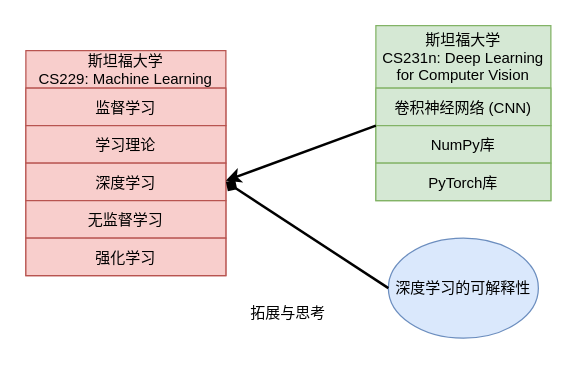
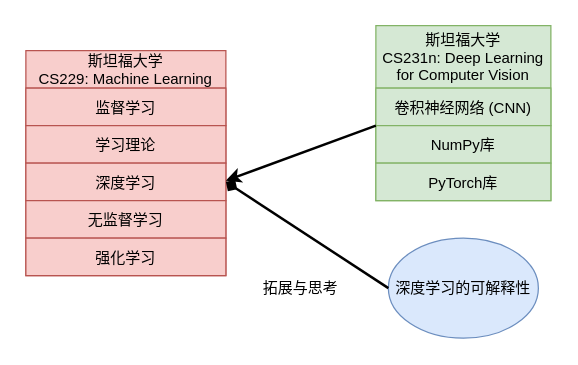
  <mxCell id="0" />
  <mxCell id="1" parent="0" />
  <mxCell id="2" value="斯坦福大学&#10;CS229: Machine Learning" style="swimlane;fontStyle=0;childLayout=stackLayout;horizontal=1;startSize=30;horizontalStack=0;resizeParent=1;resizeParentMax=0;resizeLast=0;collapsible=1;marginBottom=0;fillColor=#f8cecc;strokeColor=#b85450;" parent="1" vertex="1"><mxGeometry x="20" y="40" width="160" height="180" as="geometry"><mxRectangle x="120" y="80" width="180" height="40" as="alternateBounds" /></mxGeometry></mxCell>
  <mxCell id="3" value="监督学习" style="text;strokeColor=#b85450;fillColor=#f8cecc;align=center;verticalAlign=middle;spacingLeft=4;spacingRight=4;overflow=hidden;points=[[0,0.5],[1,0.5]];portConstraint=eastwest;rotatable=0;" parent="2" vertex="1"><mxGeometry y="30" width="160" height="30" as="geometry" /></mxCell>
  <mxCell id="4" value="学习理论" style="text;strokeColor=#b85450;fillColor=#f8cecc;align=center;verticalAlign=middle;spacingLeft=4;spacingRight=4;overflow=hidden;points=[[0,0.5],[1,0.5]];portConstraint=eastwest;rotatable=0;" parent="2" vertex="1"><mxGeometry y="60" width="160" height="30" as="geometry" /></mxCell>
  <mxCell id="5" value="深度学习" style="text;strokeColor=#b85450;fillColor=#f8cecc;align=center;verticalAlign=middle;spacingLeft=4;spacingRight=4;overflow=hidden;points=[[0,0.5],[1,0.5]];portConstraint=eastwest;rotatable=0;" parent="2" vertex="1"><mxGeometry y="90" width="160" height="30" as="geometry" /></mxCell>
  <mxCell id="6" value="无监督学习" style="text;strokeColor=#b85450;fillColor=#f8cecc;align=center;verticalAlign=middle;spacingLeft=4;spacingRight=4;overflow=hidden;points=[[0,0.5],[1,0.5]];portConstraint=eastwest;rotatable=0;" parent="2" vertex="1"><mxGeometry y="120" width="160" height="30" as="geometry" /></mxCell>
  <mxCell id="7" value="强化学习" style="text;strokeColor=#b85450;fillColor=#f8cecc;align=center;verticalAlign=middle;spacingLeft=4;spacingRight=4;overflow=hidden;points=[[0,0.5],[1,0.5]];portConstraint=eastwest;rotatable=0;" parent="2" vertex="1"><mxGeometry y="150" width="160" height="30" as="geometry" /></mxCell>
  <mxCell id="8" value="斯坦福大学&#10;CS231n: Deep Learning &#10;for Computer Vision" style="swimlane;fontStyle=0;childLayout=stackLayout;horizontal=1;startSize=50;horizontalStack=0;resizeParent=1;resizeParentMax=0;resizeLast=0;collapsible=1;marginBottom=0;fillColor=#d5e8d4;strokeColor=#82b366;" parent="1" vertex="1"><mxGeometry x="300" y="20" width="140" height="140" as="geometry" /></mxCell>
  <mxCell id="9" value="卷积神经网络 (CNN)" style="text;strokeColor=#82b366;fillColor=#d5e8d4;align=center;verticalAlign=middle;spacingLeft=4;spacingRight=4;overflow=hidden;points=[[0,0.5],[1,0.5]];portConstraint=eastwest;rotatable=0;" parent="8" vertex="1"><mxGeometry y="50" width="140" height="30" as="geometry" /></mxCell>
  <mxCell id="10" value="NumPy库" style="text;strokeColor=#82b366;fillColor=#d5e8d4;align=center;verticalAlign=middle;spacingLeft=4;spacingRight=4;overflow=hidden;points=[[0,0.5],[1,0.5]];portConstraint=eastwest;rotatable=0;" parent="8" vertex="1"><mxGeometry y="80" width="140" height="30" as="geometry" /></mxCell>
  <mxCell id="11" value="PyTorch库" style="text;strokeColor=#82b366;fillColor=#d5e8d4;align=center;verticalAlign=middle;spacingLeft=4;spacingRight=4;overflow=hidden;points=[[0,0.5],[1,0.5]];portConstraint=eastwest;rotatable=0;" parent="8" vertex="1"><mxGeometry y="110" width="140" height="30" as="geometry" /></mxCell>
  <mxCell id="12" value="" style="endArrow=classic;html=1;rounded=0;strokeWidth=2;" parent="1" edge="1"><mxGeometry width="50" height="50" relative="1" as="geometry"><mxPoint x="300" y="100" as="sourcePoint" /><mxPoint x="180" y="144" as="targetPoint" /></mxGeometry></mxCell>
  <mxCell id="13" value="深度学习的可解释性" style="ellipse;whiteSpace=wrap;html=1;fillColor=#dae8fc;strokeColor=#6c8ebf;" parent="1" vertex="1"><mxGeometry x="310" y="190" width="120" height="80" as="geometry" /></mxCell>
  <mxCell id="14" value="" style="endArrow=diamond;html=1;rounded=0;exitX=0;exitY=0.5;exitDx=0;exitDy=0;entryX=1;entryY=0.5;entryDx=0;entryDy=0;strokeWidth=2;" parent="1" source="13" target="5" edge="1"><mxGeometry width="50" height="50" relative="1" as="geometry"><mxPoint x="309.3" y="114.05" as="sourcePoint" /><mxPoint x="190" y="154" as="targetPoint" /></mxGeometry></mxCell>
- <mxCell id="15" value="拓展与思考" style="text;html=1;strokeColor=none;fillColor=none;align=center;verticalAlign=middle;whiteSpace=wrap;rounded=0;" parent="1" vertex="1"><mxGeometry x="195" y="235" width="70" height="30" as="geometry" /></mxCell>
+ <mxCell id="15" value="拓展与思考" style="text;html=1;strokeColor=none;fillColor=none;align=center;verticalAlign=middle;whiteSpace=wrap;rounded=0;" parent="1" vertex="1"><mxGeometry x="205" y="215" width="70" height="30" as="geometry" /></mxCell>
